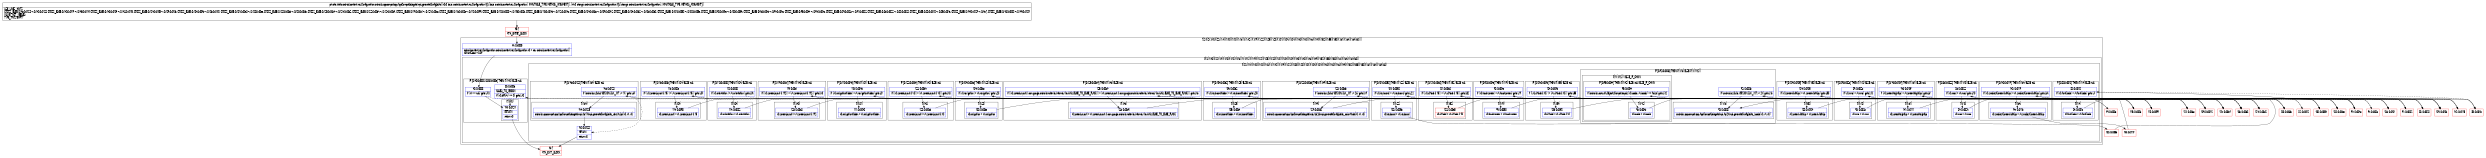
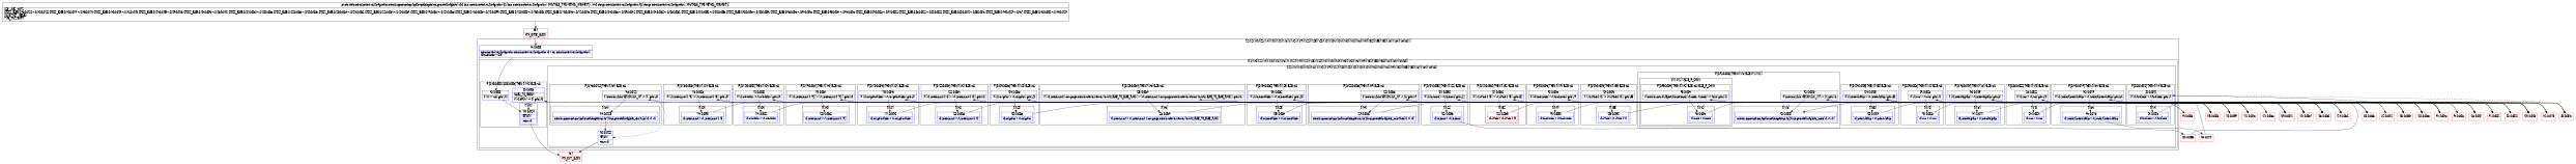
  digraph {
    fontname="Patrick Hand"
    node [color=blue fontname="Patrick Hand" shape=record]
    edge [fontname="Patrick Hand"]
    n1 [label="{149\:\ 0x0129|RETURN\l|return r0\l}"]
    n2 [label="{78\:\ 0x0008|if (r4 == null) goto L73\l}"]
    n3 [label="{80\:\ 0x000e|ADDED_TO_REGION\l|if (r3.diff(r4) == 0) goto L73\l}"]
    n4 [label="{84\:\ 0x001a|r0.fontScale = r4.fontScale\l}"]
    n5 [label="{83\:\ 0x0018|if (r3.fontScale != r4.fontScale) goto L7\l}"]
    n6 [label="{87\:\ 0x0024|r0.mcc = r4.mcc\l}"]
    n7 [label="{86\:\ 0x0022|if (r3.mcc != r4.mcc) goto L10\l}"]
    n8 [label="{90\:\ 0x002e|r0.mnc = r4.mnc\l}"]
    n9 [label="{89\:\ 0x002c|if (r3.mnc != r4.mnc) goto L13\l}"]
    n10 [label="{93\:\ 0x0038|androidx.appcompat.app.AppCompatDelegateImpl.Api24Impl.generateConfigDelta_locale(r3, r4, r0)\l}"]
    n11 [label="{96\:\ 0x0046|r0.locale = r4.locale\l}"]
    n12 [label="{95\:\ 0x0044|if (androidx.core.util.ObjectsCompat.equals(r3.locale, r4.locale) == false) goto L72\l}"]
    n13 [label="{92\:\ 0x0036|if (android.os.Build.VERSION.SDK_INT \>= 24) goto L16\l}"]
    n14 [label="{99\:\ 0x0050|r0.touchscreen = r4.touchscreen\l}"]
    n15 [label="{98\:\ 0x004e|if (r3.touchscreen != r4.touchscreen) goto L19\l}"]
    n16 [label="{102\:\ 0x005a|r0.keyboard = r4.keyboard\l}"]
    n17 [label="{101\:\ 0x0058|if (r3.keyboard != r4.keyboard) goto L22\l}"]
    n18 [label="{105\:\ 0x0064|r0.keyboardHidden = r4.keyboardHidden\l}"]
    n19 [label="{104\:\ 0x0062|if (r3.keyboardHidden != r4.keyboardHidden) goto L25\l}"]
    n20 [label="{108\:\ 0x006e|r0.navigation = r4.navigation\l}"]
    n21 [label="{107\:\ 0x006c|if (r3.navigation != r4.navigation) goto L28\l}"]
    n22 [label="{111\:\ 0x0078|r0.navigationHidden = r4.navigationHidden\l}"]
    n23 [label="{110\:\ 0x0076|if (r3.navigationHidden != r4.navigationHidden) goto L31\l}"]
    n24 [label="{114\:\ 0x0082|r0.orientation = r4.orientation\l}"]
    n25 [label="{113\:\ 0x0080|if (r3.orientation != r4.orientation) goto L34\l}"]
    n26 [label="{117\:\ 0x0090|r0.screenLayout \|= r4.screenLayout & 15\l}"]
    n27 [label="{116\:\ 0x008e|if ((r3.screenLayout & 15) != (r4.screenLayout & 15)) goto L37\l}"]
    n28 [label="{120\:\ 0x00a3|r0.screenLayout \|= r4.screenLayout & 192\l}"]
    n29 [label="{119\:\ 0x00a1|if ((r3.screenLayout & 192) != (r4.screenLayout & 192)) goto L40\l}"]
    n30 [label="{123\:\ 0x00b6|r0.screenLayout \|= r4.screenLayout & 48\l}"]
    n31 [label="{122\:\ 0x00b4|if ((r3.screenLayout & 48) != (r4.screenLayout & 48)) goto L43\l}"]
    n32 [label="{126\:\ 0x00c9|r0.screenLayout \|= r4.screenLayout & com.google.android.material.internal.ViewUtils.EDGE_TO_EDGE_FLAGS\l}"]
    n33 [label="{125\:\ 0x00c7|if ((r3.screenLayout & com.google.android.material.internal.ViewUtils.EDGE_TO_EDGE_FLAGS) != (r4.screenLayout & com.google.android.material.internal.ViewUtils.EDGE_TO_EDGE_FLAGS)) goto L46\l}"]
    n34 [label="{129\:\ 0x00d8|androidx.appcompat.app.AppCompatDelegateImpl.Api26Impl.generateConfigDelta_colorMode(r3, r4, r0)\l}"]
    n35 [label="{128\:\ 0x00d6|if (android.os.Build.VERSION.SDK_INT \>= 26) goto L49\l}"]
    n36 [color=red label="{132\:\ 0x00e5|r0.uiMode \|= r4.uiMode & 15\l}"]
    n37 [label="{131\:\ 0x00e3|if ((r3.uiMode & 15) != (r4.uiMode & 15)) goto L52\l}"]
    n38 [label="{135\:\ 0x00f8|r0.uiMode \|= r4.uiMode & 48\l}"]
    n39 [label="{134\:\ 0x00f6|if ((r3.uiMode & 48) != (r4.uiMode & 48)) goto L55\l}"]
    n40 [label="{138\:\ 0x0107|r0.screenWidthDp = r4.screenWidthDp\l}"]
    n41 [label="{137\:\ 0x0105|if (r3.screenWidthDp != r4.screenWidthDp) goto L58\l}"]
    n42 [label="{141\:\ 0x0111|r0.screenHeightDp = r4.screenHeightDp\l}"]
    n43 [label="{140\:\ 0x010f|if (r3.screenHeightDp != r4.screenHeightDp) goto L61\l}"]
    n44 [label="{144\:\ 0x011b|r0.smallestScreenWidthDp = r4.smallestScreenWidthDp\l}"]
    n45 [label="{143\:\ 0x0119|if (r3.smallestScreenWidthDp != r4.smallestScreenWidthDp) goto L64\l}"]
    n46 [label="{147\:\ 0x0125|androidx.appcompat.app.AppCompatDelegateImpl.Api17Impl.generateConfigDelta_densityDpi(r3, r4, r0)\l}"]
    n47 [label="{146\:\ 0x0123|if (android.os.Build.VERSION.SDK_INT \>= 17) goto L67\l}"]
    n48 [label="{148\:\ 0x0128|RETURN\l|return r0\l}"]
-   n49 [label="{77\:\ 0x0000|android.content.res.Configuration android.content.res.Configuration r0 = new android.content.res.Configuration()\lr0.fontScale = 0.0f\l}"]
+   n49 [label="{77\:\ 0x0000|android.content.res.Configuration android.content.res.Configuration r0 = new android.content.res.Configuration()\lr0.touchscreen = 0.0f\l}"]
    n50 [color=red label="{76\:\ ?|MTH_EXIT_BLOCK\l}"]
    n51 [color=red label="{79\:\ 0x000a}"]
    n52 [color=red label="{82\:\ 0x0012}"]
    n53 [color=red label="{85\:\ 0x001e}"]
    n54 [color=red label="{88\:\ 0x0028}"]
    n55 [color=red label="{91\:\ 0x0032}"]
    n56 [color=red label="{97\:\ 0x004a}"]
    n57 [color=red label="{94\:\ 0x003c}"]
    n58 [color=red label="{100\:\ 0x0054}"]
    n59 [color=red label="{103\:\ 0x005e}"]
    n60 [color=red label="{106\:\ 0x0068}"]
    n61 [color=red label="{109\:\ 0x0072}"]
+   n62 [color=red label="{112\:\ 0x007c}"]
    n63 [color=red label="{115\:\ 0x0086}"]
    n64 [color=red label="{118\:\ 0x0099}"]
    n65 [color=red label="{121\:\ 0x00ac}"]
    n66 [color=red label="{124\:\ 0x00bf}"]
    n67 [color=red label="{127\:\ 0x00d2}"]
    n68 [color=red label="{130\:\ 0x00db}"]
    n69 [color=red label="{133\:\ 0x00ee}"]
    n70 [color=red label="{136\:\ 0x0101}"]
    n71 [color=red label="{139\:\ 0x010b}"]
    n72 [color=red label="{142\:\ 0x0115}"]
    n73 [color=red label="{145\:\ 0x011f}"]
    n74 [color=red label="{75\:\ ?|MTH_ENTER_BLOCK\l}"]
    n75 [label="{private static android.content.res.Configuration androidx.appcompat.app.AppCompatDelegateImpl.generateConfigDelta((r3v0 'base' android.content.res.Configuration A[D('base' android.content.res.Configuration), IMMUTABLE_TYPE, METHOD_ARGUMENT]), (r4v0 'change' android.content.res.Configuration A[D('change' android.content.res.Configuration), IMMUTABLE_TYPE, METHOD_ARGUMENT]))  | USE_LINES_HINTS\lCROSS_EDGE: B:146:0x0123 \-\> B:148:0x0128, CROSS_EDGE: B:143:0x0119 \-\> B:145:0x011f, CROSS_EDGE: B:140:0x010f \-\> B:142:0x0115, CROSS_EDGE: B:137:0x0105 \-\> B:139:0x010b, CROSS_EDGE: B:134:0x00f6 \-\> B:136:0x0101, CROSS_EDGE: B:131:0x00e3 \-\> B:133:0x00ee, CROSS_EDGE: B:128:0x00d6 \-\> B:130:0x00db, CROSS_EDGE: B:125:0x00c7 \-\> B:127:0x00d2, CROSS_EDGE: B:122:0x00b4 \-\> B:124:0x00bf, CROSS_EDGE: B:119:0x00a1 \-\> B:121:0x00ac, CROSS_EDGE: B:116:0x008e \-\> B:118:0x0099, CROSS_EDGE: B:113:0x0080 \-\> B:115:0x0086, CROSS_EDGE: B:110:0x0076 \-\> B:112:0x007c, CROSS_EDGE: B:107:0x006c \-\> B:109:0x0072, CROSS_EDGE: B:104:0x0062 \-\> B:106:0x0068, CROSS_EDGE: B:101:0x0058 \-\> B:103:0x005e, CROSS_EDGE: B:98:0x004e \-\> B:100:0x0054, CROSS_EDGE: B:96:0x0046 \-\> B:97:0x004a, CROSS_EDGE: B:95:0x0044 \-\> B:97:0x004a, CROSS_EDGE: B:89:0x002c \-\> B:91:0x0032, CROSS_EDGE: B:86:0x0022 \-\> B:88:0x0028, CROSS_EDGE: B:83:0x0018 \-\> B:85:0x001e, CROSS_EDGE: B:149:0x0129 \-\> B:76:?, CROSS_EDGE: B:78:0x0008 \-\> B:149:0x0129\lINLINE_NOT_NEEDED\lTYPE_VARS: EMPTY\l}" color=""]
    subgraph cluster_1 {
      label="R(2:1|(2:(1:73)|(22:(1:7)|(1:10)|(1:13)|(1:16)(1:(1:72))|(1:19)|(1:22)|(1:25)|(1:28)|(1:31)|(1:34)|(1:37)|(1:40)|(1:43)|(1:46)|(1:49)|(1:52)|(1:55)|(1:58)|(1:61)|(1:64)|(1:67)|68)))"
      n49
      subgraph cluster_2 {
        label="R(2:(1:73)|(22:(1:7)|(1:10)|(1:13)|(1:16)(1:(1:72))|(1:19)|(1:22)|(1:25)|(1:28)|(1:31)|(1:34)|(1:37)|(1:40)|(1:43)|(1:46)|(1:49)|(1:52)|(1:55)|(1:58)|(1:61)|(1:64)|(1:67)|68))"
        subgraph cluster_3 {
          label="IF [B:78:0x0008, B:80:0x000e] THEN: R(1:73) ELSE: null"
          n2
          n3
          subgraph cluster_4 {
            label="R(1:73)"
            n1
          }
        }
        subgraph cluster_5 {
          label="R(22:(1:7)|(1:10)|(1:13)|(1:16)(1:(1:72))|(1:19)|(1:22)|(1:25)|(1:28)|(1:31)|(1:34)|(1:37)|(1:40)|(1:43)|(1:46)|(1:49)|(1:52)|(1:55)|(1:58)|(1:61)|(1:64)|(1:67)|68)"
          n48
          subgraph cluster_6 {
            label="IF [B:83:0x0018] THEN: R(1:7) ELSE: null"
            n5
            subgraph cluster_7 {
              label="R(1:7)"
              n4
            }
          }
          subgraph cluster_8 {
            label="IF [B:86:0x0022] THEN: R(1:10) ELSE: null"
            n7
            subgraph cluster_9 {
              label="R(1:10)"
              n6
            }
          }
          subgraph cluster_10 {
            label="IF [B:89:0x002c] THEN: R(1:13) ELSE: null"
            n9
            subgraph cluster_11 {
              label="R(1:13)"
              n8
            }
          }
          subgraph cluster_12 {
            label="IF [B:92:0x0036] THEN: R(1:16) ELSE: R(1:(1:72))"
            n13
            subgraph cluster_13 {
              label="R(1:16)"
              n10
            }
            subgraph cluster_14 {
              label="R(1:(1:72)) | ELSE_IF_CHAIN\l"
              subgraph cluster_15 {
                label="IF [B:95:0x0044] THEN: R(1:72) ELSE: null | ELSE_IF_CHAIN\l"
                n12
                subgraph cluster_16 {
                  label="R(1:72)"
                  n11
                }
              }
            }
          }
          subgraph cluster_17 {
            label="IF [B:98:0x004e] THEN: R(1:19) ELSE: null"
            n15
            subgraph cluster_18 {
              label="R(1:19)"
              n14
            }
          }
          subgraph cluster_19 {
            label="IF [B:101:0x0058] THEN: R(1:22) ELSE: null"
            n17
            subgraph cluster_20 {
              label="R(1:22)"
              n16
            }
          }
          subgraph cluster_21 {
            label="IF [B:104:0x0062] THEN: R(1:25) ELSE: null"
            n19
            subgraph cluster_22 {
              label="R(1:25)"
              n18
            }
          }
          subgraph cluster_23 {
            label="IF [B:107:0x006c] THEN: R(1:28) ELSE: null"
            n21
            subgraph cluster_24 {
              label="R(1:28)"
              n20
            }
          }
          subgraph cluster_25 {
            label="IF [B:110:0x0076] THEN: R(1:31) ELSE: null"
            n23
            subgraph cluster_26 {
              label="R(1:31)"
              n22
            }
          }
          subgraph cluster_27 {
            label="IF [B:113:0x0080] THEN: R(1:34) ELSE: null"
            n25
            subgraph cluster_28 {
              label="R(1:34)"
              n24
            }
          }
          subgraph cluster_29 {
            label="IF [B:116:0x008e] THEN: R(1:37) ELSE: null"
            n27
            subgraph cluster_30 {
              label="R(1:37)"
              n26
            }
          }
          subgraph cluster_31 {
            label="IF [B:119:0x00a1] THEN: R(1:40) ELSE: null"
            n29
            subgraph cluster_32 {
              label="R(1:40)"
              n28
            }
          }
          subgraph cluster_33 {
            label="IF [B:122:0x00b4] THEN: R(1:43) ELSE: null"
            n31
            subgraph cluster_34 {
              label="R(1:43)"
              n30
            }
          }
          subgraph cluster_35 {
            label="IF [B:125:0x00c7] THEN: R(1:46) ELSE: null"
            n33
            subgraph cluster_36 {
              label="R(1:46)"
              n32
            }
          }
          subgraph cluster_37 {
            label="IF [B:128:0x00d6] THEN: R(1:49) ELSE: null"
            n35
            subgraph cluster_38 {
              label="R(1:49)"
              n34
            }
          }
          subgraph cluster_39 {
            label="IF [B:131:0x00e3] THEN: R(1:52) ELSE: null"
            n37
            subgraph cluster_40 {
              label="R(1:52)"
              n36
            }
          }
          subgraph cluster_41 {
            label="IF [B:134:0x00f6] THEN: R(1:55) ELSE: null"
            n39
            subgraph cluster_42 {
-             label="R(1:57)"
+             label="R(1:55)"
              n38
            }
          }
          subgraph cluster_43 {
            label="IF [B:137:0x0105] THEN: R(1:58) ELSE: null"
            n41
            subgraph cluster_44 {
              label="R(1:58)"
              n40
            }
          }
          subgraph cluster_45 {
            label="IF [B:140:0x010f] THEN: R(1:61) ELSE: null"
            n43
            subgraph cluster_46 {
              label="R(1:61)"
              n42
            }
          }
          subgraph cluster_47 {
            label="IF [B:143:0x0119] THEN: R(1:64) ELSE: null"
            n45
            subgraph cluster_48 {
              label="R(1:64)"
              n44
            }
          }
          subgraph cluster_49 {
            label="IF [B:146:0x0123] THEN: R(1:67) ELSE: null"
            n47
            subgraph cluster_50 {
              label="R(1:67)"
              n46
            }
          }
        }
      }
    }
    n1 -> n50
    n2 -> n1
    n2 -> n51 [style=dashed]
    n3 -> n1
    n3 -> n52 [style=dashed]
    n4 -> n53
    n5 -> n4
    n5 -> n53 [style=dashed]
    n6 -> n54
    n7 -> n6
    n7 -> n54 [style=dashed]
    n8 -> n55
    n9 -> n8
    n9 -> n55 [style=dashed]
    n11 -> n56
    n12 -> n11
    n12 -> n56 [style=dashed]
    n13 -> n10
    n13 -> n57 [style=dashed]
    n14 -> n58
    n15 -> n14
    n15 -> n58 [style=dashed]
    n16 -> n59
    n17 -> n16
    n17 -> n60 [style=dashed]
    n18 -> n60
    n19 -> n18
    n19 -> n60 [style=dashed]
    n20 -> n61
    n21 -> n20
    n21 -> n61 [style=dashed]
+   n22 -> n62
    n23 -> n22
+   n23 -> n62 [style=dashed]
    n24 -> n63
    n25 -> n24
    n25 -> n63 [style=dashed]
    n26 -> n64
    n27 -> n26
    n27 -> n64 [style=dashed]
-   n28 -> n65
    n29 -> n28
    n29 -> n65 [style=dashed]
    n30 -> n66
    n31 -> n30
    n31 -> n66 [style=dashed]
    n32 -> n67
    n33 -> n32
    n33 -> n67 [style=dashed]
    n34 -> n68
    n35 -> n34
    n35 -> n68 [style=dashed]
    n36 -> n69
    n37 -> n36
    n37 -> n69 [style=dashed]
    n38 -> n70
    n39 -> n38
    n39 -> n70 [style=dashed]
    n40 -> n71
    n41 -> n40
    n41 -> n71 [style=dashed]
    n42 -> n72
    n43 -> n42
    n43 -> n72 [style=dashed]
    n44 -> n73
    n45 -> n44
    n45 -> n71 [style=dashed]
    n46 -> n48
    n47 -> n46
    n47 -> n48 [style=dashed]
    n48 -> n50
    n49 -> n2
    n51 -> n3
    n52 -> n5
    n53 -> n7
    n54 -> n9
    n55 -> n13
    n56 -> n10
    n56 -> n15
    n57 -> n12
    n58 -> n17
    n59 -> n19
    n60 -> n21
    n61 -> n23
+   n62 -> n25
    n63 -> n27
    n64 -> n29
    n65 -> n31
    n66 -> n33
    n67 -> n35
    n68 -> n37
-   n69 -> n39
+   n69 -> n41
    n70 -> n41
    n71 -> n43
    n72 -> n45
    n73 -> n47
    n74 -> n49
    n75 -> n74
  }
